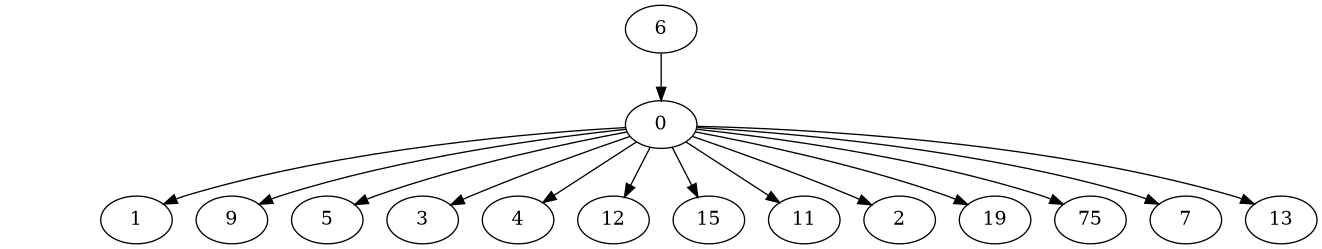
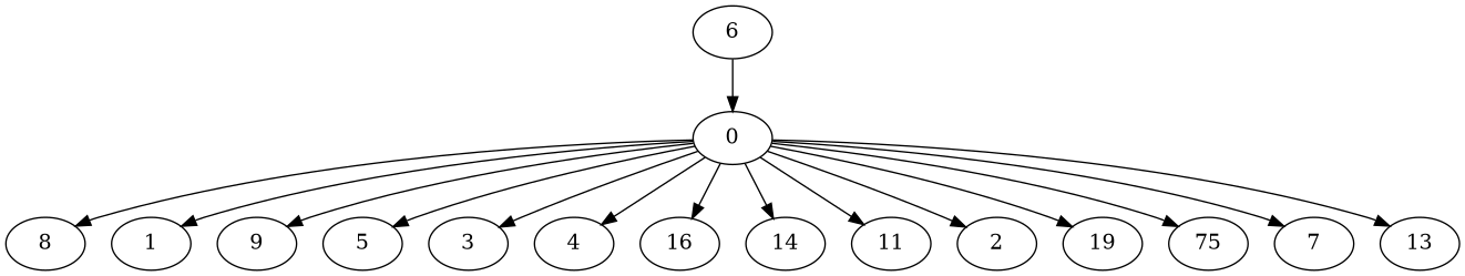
  digraph {
    "Duplicate states"=0
    GraphType=Fork
    "Max states in OPEN"=0
    Modes="120000ms; topo-ordered tasks, ; Pruning: task equivalence, fixed order ready list, ; F-value: ; Optimisation: best schedule length (SL) optimisation on equal, "
    NumberOfTasks=16
    "Pruned using list schedule length"=7400
    "States removed from OPEN"=0
    TargetSystem="Homogeneous-4"
    "Time to schedule (ms)"=410
    "Total idle time"=15
    "Total schedule length"=28
    "Total sequential time"=96
    "Total states created"=84032
    node ["Finish time"=28 Processor=0 "Start time"=5 Weight=7]
    edge [Weight=9]
    0 ["Finish time"=3 "Start time"=0 Weight=3]
+   8 ["Finish time"=24 "Start time"=14 Weight=10]
    1 ["Finish time"=19 Processor=1 "Start time"=10 Weight=9]
    9 ["Finish time"=14 Processor=2 Weight=9]
    5 ["Finish time"=27 Processor=3 "Start time"=19 Weight=8]
    3 ["Finish time"=12 Processor=3]
    4 ["Finish time"=19 Processor=3 "Start time"=12]
-   12 ["Finish time"=21 Processor=2 "Start time"=14]
-   14 [Processor=2 "Start time"=21 label=15]
+   12 ["Finish time"=21 Processor=2 "Start time"=14 label=16]
+   14 [Processor=2 "Start time"=21]
    11 ["Finish time"=25 Processor=1 "Start time"=19 Weight=6]
    2 ["Finish time"=10 Processor=1 Weight=5]
    n12 ["Finish time"=14 "Start time"=10 Weight=4 label=19]
    n13 ["Start time"=24 Weight=4 label=75]
    7 [Processor=1 "Start time"=25 Weight=3]
    13 ["Finish time"=10 "Start time"=8 Weight=2]
    6 ["Finish time"=8 "Start time"=3 Weight=5]
+   0 -> 8 [Weight=10]
    0 -> 1 [Weight=6]
    0 -> 9 [Weight=2]
    0 -> 5
    0 -> 3 [Weight=2]
    0 -> 4 [Weight=3]
    0 -> 12 [Weight=7]
    0 -> 14
    0 -> 11 [Weight=7]
    0 -> 2 [Weight=2]
    0 -> n12
    0 -> n13 [Weight=10]
    0 -> 7
    0 -> 13 [Weight=8]
    6 -> 0 [Weight=4]
  }
